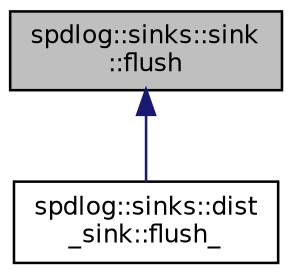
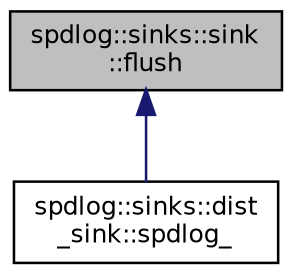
  digraph {
    rankdir=TB
    node [color=black fontname=Helvetica fontsize=10 shape=record style=filled]
    n1 [fillcolor=grey75 fontcolor=black height=0.2 label="spdlog::sinks::sink\l::flush" width=0.4]
-   n2 [fillcolor=white height=0.2 label="spdlog::sinks::dist\l_sink::flush_" width=0.4]
+   n2 [fillcolor=white height=0.2 label="spdlog::sinks::dist\l_sink::spdlog_" width=0.4]
    n1 -> n2 [color=midnightblue dir=back fontname=Helvetica fontsize=10 labelfontname=Helvetica labelfontsize=10 style=solid]
  }
